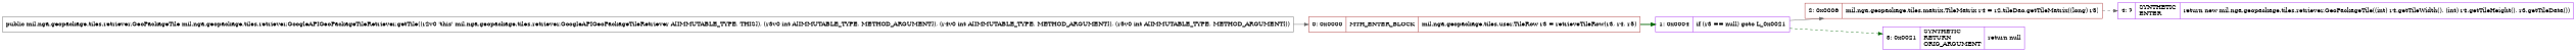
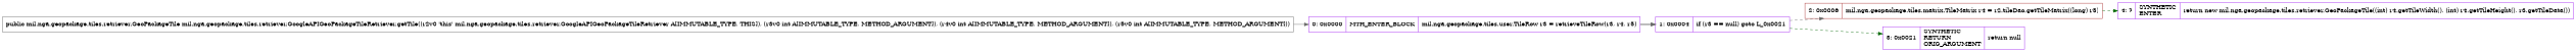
  digraph {
    rankdir=LR
    node [color=purple shape=record]
    edge [color=gray40 style=solid]
-   n1 [color=brown label="{0\:\ 0x0000|MTH_ENTER_BLOCK\l|mil.nga.geopackage.tiles.user.TileRow r3 = retrieveTileRow(r3, r4, r5)\l}"]
+   n1 [label="{0\:\ 0x0000|MTH_ENTER_BLOCK\l|mil.nga.geopackage.tiles.user.TileRow r3 = retrieveTileRow(r3, r4, r5)\l}"]
    n2 [label="{1\:\ 0x0004|if (r3 == null) goto L_0x0021\l}"]
    n3 [color=brown label="{2\:\ 0x0006|mil.nga.geopackage.tiles.matrix.TileMatrix r4 = r2.tileDao.getTileMatrix((long) r5)\l}"]
    n4 [label="{3\:\ 0x0021|SYNTHETIC\lRETURN\lORIG_ARGUMENT\l|return null\l}"]
    n5 [label="{4\:\ ?|SYNTHETIC\lENTER\l|return new mil.nga.geopackage.tiles.retriever.GeoPackageTile((int) r4.getTileWidth(), (int) r4.getTileHeight(), r3.getTileData())\l}"]
    n6 [color=gray40 label="{public mil.nga.geopackage.tiles.retriever.GeoPackageTile mil.nga.geopackage.tiles.retriever.GoogleAPIGeoPackageTileRetriever.getTile((r2v0 'this' mil.nga.geopackage.tiles.retriever.GoogleAPIGeoPackageTileRetriever A[IMMUTABLE_TYPE, THIS]), (r3v0 int A[IMMUTABLE_TYPE, METHOD_ARGUMENT]), (r4v0 int A[IMMUTABLE_TYPE, METHOD_ARGUMENT]), (r5v0 int A[IMMUTABLE_TYPE, METHOD_ARGUMENT])) }"]
-   n1 -> n2 [color=darkgreen style=bold]
-   n2 -> n3
+   n1 -> n2 [style=bold]
+   n2 -> n3 [style=dashed]
    n2 -> n4 [color=darkgreen style=dashed]
-   n3 -> n5 [style=dashed]
+   n3 -> n5 [color=darkgreen style=dashed]
    n6 -> n1
  }
